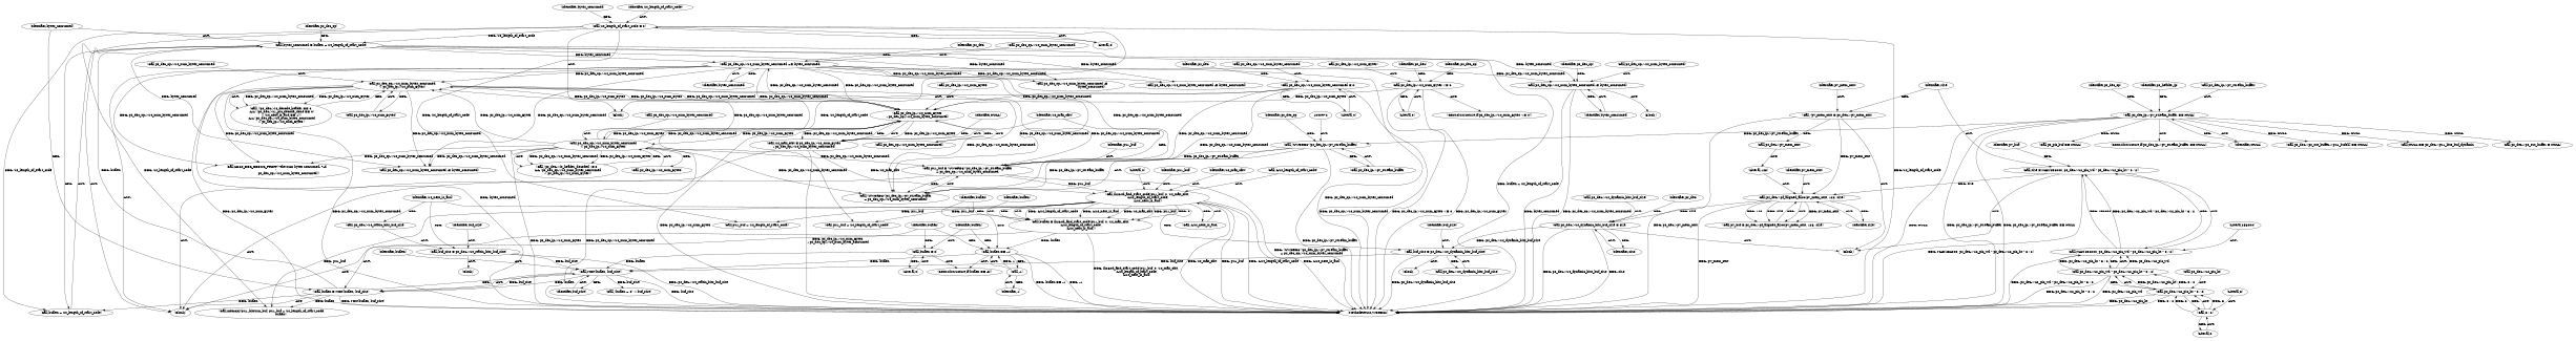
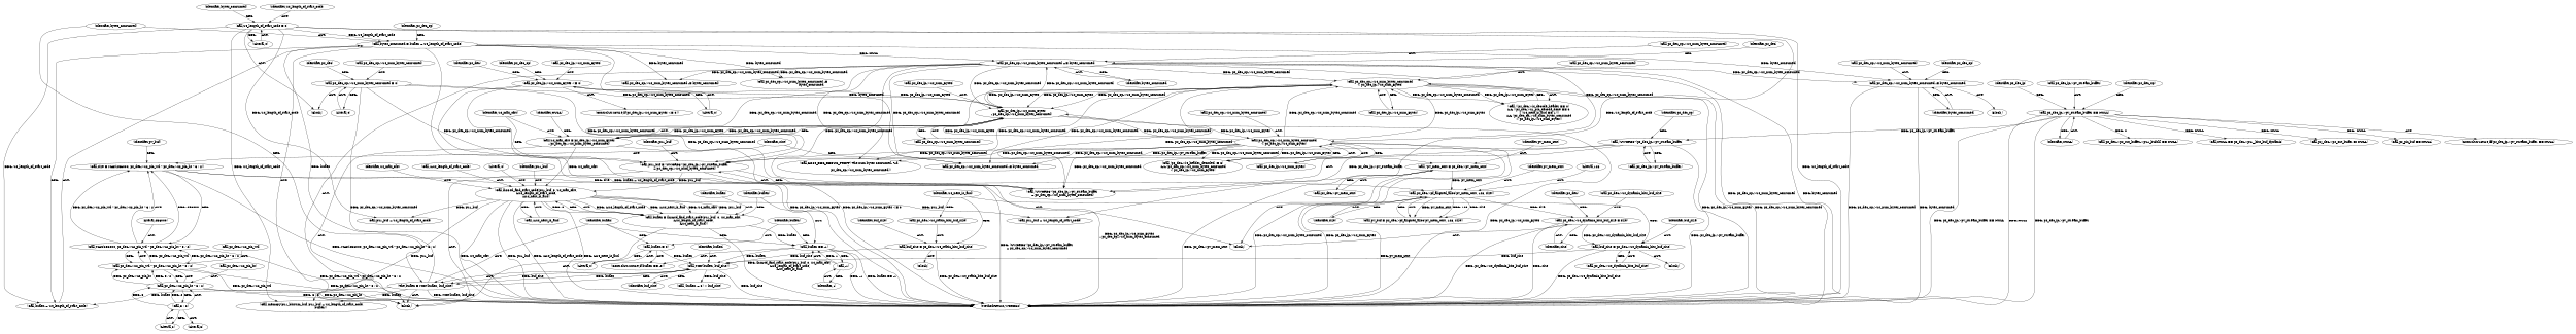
  digraph {
    n1 [label="(Call,ps_dec_op->u4_num_bytes_consumed -= bytes_consumed)"]
    n2 [label="(MethodReturn,WORD32)"]
    n3 [label="(Identifier,bytes_consumed)"]
    n4 [label="(Block,)"]
    n5 [label="(Call,bytes_consumed = buflen + u4_length_of_start_code)"]
    n6 [label="(Call,ps_dec_op->u4_num_bytes_consumed += bytes_consumed)"]
    n7 [label="(Block,)"]
    n8 [label="(Call,buflen + u4_length_of_start_code)"]
    n9 [label="(Call,ps_dec_op->u4_num_bytes_consumed -= bytes_consumed)"]
    n10 [label="(Call,ps_dec_op->u4_num_bytes_consumed -=\n                                        bytes_consumed)"]
    n11 [label="(Call,ps_dec_op->u4_num_bytes_consumed -= bytes_consumed)"]
    n12 [label="(Call,pu1_buf = (UWORD8*)ps_dec_ip->pv_stream_buffer\n + ps_dec_op->u4_num_bytes_consumed)"]
    n13 [label="(Call,(UWORD8*)ps_dec_ip->pv_stream_buffer\n + ps_dec_op->u4_num_bytes_consumed)"]
    n14 [label="(Call,ps_dec_op->u4_num_bytes_consumed\n < ps_dec_ip->u4_num_Bytes)"]
    n15 [label="(Call,ps_dec_ip->u4_num_Bytes\n - ps_dec_op->u4_num_bytes_consumed)"]
    n16 [label="(Call,H264_DEC_DEBUG_PRINT(\"The num bytes consumed: %d\n\",\n                         ps_dec_op->u4_num_bytes_consumed))"]
    n17 [label="(Call,ps_dec_op->u4_num_bytes_consumed\n < ps_dec_ip->u4_num_Bytes)"]
    n18 [label="(Identifier,bytes_consumed)"]
-   n19 [label="(Call,buflen = MIN(buflen, buf_size))"]
+   n19 [label="(The,buflen = MIN(buflen, buf_size))"]
    n20 [label="(Call,MIN(buflen, buf_size))"]
    n21 [label="(Call,memcpy(pu1_bitstrm_buf, pu1_buf + u4_length_of_start_code,\n                   buflen))"]
    n22 [label="(Identifier,buf_size)"]
    n23 [label="(Call,(buflen + 8) < buf_size)"]
    n24 [label="(Call,buflen == -1)"]
    n25 [label="(Call,-1)"]
    n26 [label="(ControlStructure,if(buflen == -5))"]
    n27 [label="(Identifier,1)"]
    n28 [label="(Call,buflen = ih264d_find_start_code(pu1_buf, 0, u4_max_ofst,\n &u4_length_of_start_code,\n &u4_next_is_aud))"]
    n29 [label="(Call,ih264d_find_start_code(pu1_buf, 0, u4_max_ofst,\n &u4_length_of_start_code,\n &u4_next_is_aud))"]
    n30 [label="(Call,&u4_next_is_aud)"]
    n31 [label="(Call,pu1_buf + u4_length_of_start_code)"]
    n32 [label="(Call,pu1_buf + u4_length_of_start_code)"]
    n33 [label="(Call,(UWORD8*)ps_dec_ip->pv_stream_buffer)"]
    n34 [label="(Call,ps_dec_ip->pv_stream_buffer)"]
    n35 [label="(Call,ps_dec_ip->pv_stream_buffer == NULL)"]
    n36 [label="(Call,ps_pic_buf == NULL)"]
    n37 [label="(ControlStructure,if(ps_dec_ip->pv_stream_buffer == NULL))"]
    n38 [label="(Identifier,NULL)"]
    n39 [label="(Call,ps_dec->ps_out_buffer->pu1_bufs[i] == NULL)"]
    n40 [label="(Call,NULL == ps_dec->pu1_bits_buf_dynamic)"]
    n41 [label="(Call,ps_dec->ps_out_buffer = NULL)"]
    n42 [label="(Call,ps_dec_ip->u4_num_Bytes)"]
    n43 [label="(Call,((ps_dec->i4_decode_header == 0)\n && ((ps_dec->u1_pic_decode_done == 0)\n || (u4_next_is_aud == 1)))\n && (ps_dec_op->u4_num_bytes_consumed\n < ps_dec_ip->u4_num_Bytes))"]
    n44 [label="(Call,u4_max_ofst = ps_dec_ip->u4_num_Bytes\n - ps_dec_op->u4_num_bytes_consumed)"]
    n45 [label="(Call,ps_dec_op->u4_num_bytes_consumed)"]
    n46 [label="(Call,(ps_dec->i4_header_decoded != 3)\n && (ps_dec_op->u4_num_bytes_consumed\n < ps_dec_ip->u4_num_Bytes))"]
    n47 [label="(Call,ps_dec_ip->u4_num_Bytes)"]
    n48 [label="(Call,ps_dec_ip->u4_num_Bytes <= 0)"]
    n49 [label="(ControlStructure,if(ps_dec_ip->u4_num_Bytes <= 0))"]
    n50 [label="(Literal,0)"]
    n51 [label="(Call,ps_dec_op->u4_num_bytes_consumed = 0)"]
    n52 [label="(Literal,0)"]
    n53 [label="(Block,)"]
    n54 [label="(Call,buflen = 0)"]
    n55 [label="(Literal,0)"]
    n56 [label="(Call,buf_size = ps_dec->u4_dynamic_bits_buf_size)"]
    n57 [label="(Call,ps_dec->u4_dynamic_bits_buf_size)"]
    n58 [label="(Block,)"]
    n59 [label="(Call,ps_dec->u4_dynamic_bits_buf_size = size)"]
    n60 [label="(Block,)"]
    n61 [label="(Identifier,size)"]
    n62 [label="(Call,ps_dec->pf_aligned_alloc(pv_mem_ctxt, 128, size))"]
    n63 [label="(Identifier,size)"]
    n64 [label="(Call,pv_buf = ps_dec->pf_aligned_alloc(pv_mem_ctxt, 128, size))"]
    n65 [label="(Call,*pv_mem_ctxt = ps_dec->pv_mem_ctxt)"]
    n66 [label="(Call,ps_dec->pv_mem_ctxt)"]
    n67 [label="(Call,size = MAX(256000, ps_dec->u2_pic_wd * ps_dec->u2_pic_ht * 3 / 2))"]
    n68 [label="(Call,MAX(256000, ps_dec->u2_pic_wd * ps_dec->u2_pic_ht * 3 / 2))"]
    n69 [label="(Call,ps_dec->u2_pic_wd * ps_dec->u2_pic_ht * 3 / 2)"]
    n70 [label="(Call,ps_dec->u2_pic_ht * 3 / 2)"]
    n71 [label="(Call,3 / 2)"]
    n72 [label="(Literal,2)"]
    n73 [label="(Call,buf_size = ps_dec->u4_static_bits_buf_size)"]
    n74 [label="(Block,)"]
    n75 [label="(Call,ps_dec->u4_static_bits_buf_size)"]
    n76 [label="(Call,u4_length_of_start_code = 0)"]
    n77 [label="(Literal,0)"]
    n78 [label="(Literal,3)"]
    n79 [label="(Identifier,buflen)"]
    n80 [label="(Identifier,u4_max_ofst)"]
    n81 [label="(Identifier,ps_dec_op)"]
    n82 [label="(Identifier,ps_dec)"]
    n83 [label="(Identifier,size)"]
    n84 [label="(Call,ps_dec_ip->u4_num_Bytes)"]
    n85 [label="(Identifier,buflen)"]
    n86 [label="(Identifier,NULL)"]
    n87 [label="(Call,ps_dec_op->u4_num_bytes_consumed)"]
    n88 [label="(Identifier,buf_size)"]
    n89 [label="(Identifier,ps_dec_op)"]
    n90 [label="(Call,ps_dec_op->u4_num_bytes_consumed)"]
    n91 [label="(Identifier,pv_mem_ctxt)"]
    n92 [label="(Call,ps_dec->u2_pic_ht)"]
    n93 [label="(Identifier,ps_dec)"]
    n94 [label="(Identifier,bytes_consumed)"]
    n95 [label="(Literal,128)"]
    n96 [label="(Call,&u4_length_of_start_code)"]
    n97 [label="(Call,ps_dec_ip->u4_num_Bytes)"]
    n98 [label="(Literal,0)"]
    n99 [label="(Call,ps_dec_op->u4_num_bytes_consumed)"]
+   n100 [label="(Call,ps_dec->u2_pic_wd)"]
    n101 [label="(Identifier,bytes_consumed)"]
    n102 [label="(Identifier,ps_dec)"]
    n103 [label="(Identifier,ps_dec_op)"]
    n104 [label="(Identifier,ps_dec)"]
    n105 [label="(Call,ps_dec_op->u4_num_bytes_consumed)"]
    n106 [label="(Identifier,u4_max_ofst)"]
    n107 [label="(Identifier,pv_mem_ctxt)"]
    n108 [label="(Literal,256000)"]
    n109 [label="(Identifier,ps_dec_op)"]
    n110 [label="(Identifier,buflen)"]
    n111 [label="(Identifier,pu1_buf)"]
-   n112 [label="(Identifier,ps_header_ip)"]
+   n112 [label="(Identifier,ps_dec_ip)"]
    n113 [label="(Call,ps_dec_op->u4_num_bytes_consumed)"]
    n114 [label="(Call,ps_dec->u4_dynamic_bits_buf_size)"]
    n115 [label="(Identifier,u4_next_is_aud)"]
    n116 [label="(Identifier,u4_length_of_start_code)"]
    n117 [label="(Identifier,pv_buf)"]
    n118 [label="(Identifier,buflen)"]
    n119 [label="(Identifier,buflen)"]
    n120 [label="(Identifier,pu1_buf)"]
    n121 [label="(Identifier,ps_dec_op)"]
    n122 [label="(Call,ps_dec_ip->pv_stream_buffer)"]
    n123 [label="(Identifier,buf_size)"]
-   1000972
    n1 -> n2 [label="DDG: ps_dec_op->u4_num_bytes_consumed"]
    n1 -> n2 [label="DDG: bytes_consumed"]
    n1 -> n3 [label="CFG: "]
    n1 -> n4 [label="AST: "]
    n3 -> n1 [label="AST: "]
    n5 -> n1 [label="DDG: bytes_consumed"]
    n5 -> n2 [label="DDG: buflen + u4_length_of_start_code"]
-   n5 -> n6 [label="DDG: bytes_consumed"]
+   n5 -> n6 [label="DDG: NULL"]
    n5 -> n7 [label="AST: "]
    n5 -> n8 [label="CFG: "]
    n5 -> n9 [label="DDG: bytes_consumed"]
    n5 -> n10 [label="DDG: bytes_consumed"]
    n5 -> n11 [label="DDG: bytes_consumed"]
    n6 -> n1 [label="DDG: ps_dec_op->u4_num_bytes_consumed"]
    n6 -> n2 [label="DDG: ps_dec_op->u4_num_bytes_consumed"]
    n6 -> n2 [label="DDG: bytes_consumed"]
    n6 -> n7 [label="AST: "]
    n6 -> n9 [label="DDG: ps_dec_op->u4_num_bytes_consumed"]
    n6 -> n10 [label="DDG: ps_dec_op->u4_num_bytes_consumed"]
    n6 -> n11 [label="DDG: ps_dec_op->u4_num_bytes_consumed"]
    n6 -> n12 [label="DDG: ps_dec_op->u4_num_bytes_consumed"]
    n6 -> n13 [label="DDG: ps_dec_op->u4_num_bytes_consumed"]
    n6 -> n14 [label="DDG: ps_dec_op->u4_num_bytes_consumed"]
    n6 -> n15 [label="DDG: ps_dec_op->u4_num_bytes_consumed"]
    n6 -> n16 [label="DDG: ps_dec_op->u4_num_bytes_consumed"]
    n6 -> n17 [label="DDG: ps_dec_op->u4_num_bytes_consumed"]
    n6 -> n18 [label="CFG: "]
    n8 -> n5 [label="AST: "]
    n12 -> n2 [label="DDG: (UWORD8*)ps_dec_ip->pv_stream_buffer\n + ps_dec_op->u4_num_bytes_consumed"]
    n12 -> n7 [label="AST: "]
    n12 -> n13 [label="CFG: "]
    n12 -> n29 [label="DDG: pu1_buf"]
    n13 -> n12 [label="AST: "]
    n14 -> n2 [label="DDG: ps_dec_ip->u4_num_Bytes"]
    n14 -> n2 [label="DDG: ps_dec_op->u4_num_bytes_consumed"]
    n14 -> n11 [label="DDG: ps_dec_op->u4_num_bytes_consumed"]
    n14 -> n12 [label="DDG: ps_dec_op->u4_num_bytes_consumed"]
    n14 -> n13 [label="DDG: ps_dec_op->u4_num_bytes_consumed"]
    n14 -> n15 [label="DDG: ps_dec_ip->u4_num_Bytes"]
    n14 -> n15 [label="DDG: ps_dec_op->u4_num_bytes_consumed"]
    n14 -> n16 [label="DDG: ps_dec_op->u4_num_bytes_consumed"]
    n14 -> n42 [label="CFG: "]
    n14 -> n43 [label="AST: "]
    n14 -> n43 [label="DDG: ps_dec_op->u4_num_bytes_consumed"]
    n14 -> n43 [label="DDG: ps_dec_ip->u4_num_Bytes"]
    n15 -> n2 [label="DDG: ps_dec_ip->u4_num_Bytes"]
    n15 -> n6 [label="DDG: ps_dec_op->u4_num_bytes_consumed"]
    n15 -> n14 [label="DDG: ps_dec_ip->u4_num_Bytes"]
    n15 -> n17 [label="DDG: ps_dec_ip->u4_num_Bytes"]
    n15 -> n44 [label="AST: "]
    n15 -> n44 [label="DDG: ps_dec_ip->u4_num_Bytes"]
    n15 -> n44 [label="DDG: ps_dec_op->u4_num_bytes_consumed"]
    n15 -> n45 [label="CFG: "]
    n17 -> n2 [label="DDG: ps_dec_ip->u4_num_Bytes"]
    n17 -> n2 [label="DDG: ps_dec_op->u4_num_bytes_consumed"]
    n17 -> n11 [label="DDG: ps_dec_op->u4_num_bytes_consumed"]
    n17 -> n12 [label="DDG: ps_dec_op->u4_num_bytes_consumed"]
    n17 -> n13 [label="DDG: ps_dec_op->u4_num_bytes_consumed"]
    n17 -> n14 [label="DDG: ps_dec_op->u4_num_bytes_consumed"]
    n17 -> n14 [label="DDG: ps_dec_ip->u4_num_Bytes"]
    n17 -> n15 [label="DDG: ps_dec_ip->u4_num_Bytes"]
    n17 -> n15 [label="DDG: ps_dec_op->u4_num_bytes_consumed"]
    n17 -> n16 [label="DDG: ps_dec_op->u4_num_bytes_consumed"]
    n17 -> n46 [label="AST: "]
    n17 -> n46 [label="DDG: ps_dec_op->u4_num_bytes_consumed"]
    n17 -> n46 [label="DDG: ps_dec_ip->u4_num_Bytes"]
    n17 -> n47 [label="CFG: "]
    n18 -> n6 [label="AST: "]
    n19 -> n2 [label="DDG: MIN(buflen, buf_size)"]
    n19 -> n5 [label="DDG: buflen"]
    n19 -> n7 [label="AST: "]
    n19 -> n8 [label="DDG: buflen"]
    n19 -> n20 [label="CFG: "]
    n19 -> n21 [label="DDG: buflen"]
    n20 -> n2 [label="DDG: buf_size"]
    n20 -> n19 [label="AST: "]
    n20 -> n19 [label="DDG: buflen"]
    n20 -> n19 [label="DDG: buf_size"]
    n20 -> n22 [label="CFG: "]
    n20 -> n23 [label="DDG: buf_size"]
    n22 -> n20 [label="AST: "]
    n24 -> n2 [label="DDG: -1"]
    n24 -> n2 [label="DDG: buflen == -1"]
    n24 -> n20 [label="DDG: buflen"]
    n24 -> n25 [label="CFG: "]
    n24 -> n26 [label="AST: "]
    n25 -> n24 [label="AST: "]
    n25 -> n24 [label="DDG: 1"]
    n25 -> n27 [label="CFG: "]
    n27 -> n25 [label="AST: "]
    n28 -> n2 [label="DDG: ih264d_find_start_code(pu1_buf, 0, u4_max_ofst,\n &u4_length_of_start_code,\n &u4_next_is_aud)"]
    n28 -> n7 [label="AST: "]
    n28 -> n24 [label="DDG: buflen"]
    n28 -> n29 [label="CFG: "]
    n29 -> n2 [label="DDG: u4_max_ofst"]
    n29 -> n2 [label="DDG: pu1_buf"]
    n29 -> n2 [label="DDG: &u4_length_of_start_code"]
    n29 -> n2 [label="DDG: &u4_next_is_aud"]
    n29 -> n21 [label="DDG: pu1_buf"]
    n29 -> n28 [label="AST: "]
    n29 -> n28 [label="DDG: &u4_length_of_start_code"]
    n29 -> n28 [label="DDG: &u4_next_is_aud"]
    n29 -> n28 [label="DDG: u4_max_ofst"]
    n29 -> n28 [label="DDG: pu1_buf"]
    n29 -> n28 [label="DDG: 0"]
    n29 -> n30 [label="CFG: "]
    n29 -> n31 [label="DDG: pu1_buf"]
    n29 -> n32 [label="DDG: pu1_buf"]
    n30 -> n29 [label="AST: "]
    n33 -> n2 [label="DDG: ps_dec_ip->pv_stream_buffer"]
    n33 -> n12 [label="DDG: ps_dec_ip->pv_stream_buffer"]
    n33 -> n13 [label="AST: "]
    n33 -> n13 [label="DDG: ps_dec_ip->pv_stream_buffer"]
    n33 -> n34 [label="CFG: "]
    n34 -> n33 [label="AST: "]
    n35 -> n2 [label="DDG: ps_dec_ip->pv_stream_buffer == NULL"]
    n35 -> n2 [label="DDG: NULL"]
    n35 -> n2 [label="DDG: ps_dec_ip->pv_stream_buffer"]
    n35 -> n33 [label="DDG: ps_dec_ip->pv_stream_buffer"]
    n35 -> n36 [label="DDG: NULL"]
    n35 -> n37 [label="AST: "]
    n35 -> n38 [label="CFG: "]
-   n35 -> n39 [label="DDG: NULL"]
+   n35 -> n39 [label="DDG: 0"]
    n35 -> n40 [label="DDG: NULL"]
    n35 -> n41 [label="DDG: NULL"]
    n38 -> n35 [label="AST: "]
    n42 -> n14 [label="AST: "]
    n43 -> n14 [label="CFG: "]
    n44 -> n2 [label="DDG: ps_dec_ip->u4_num_Bytes\n - ps_dec_op->u4_num_bytes_consumed"]
    n44 -> n7 [label="AST: "]
    n44 -> n15 [label="CFG: "]
    n44 -> n29 [label="DDG: u4_max_ofst"]
    n45 -> n15 [label="AST: "]
    n46 -> n17 [label="CFG: "]
    n47 -> n17 [label="AST: "]
    n48 -> n2 [label="DDG: ps_dec_ip->u4_num_Bytes"]
    n48 -> n2 [label="DDG: ps_dec_ip->u4_num_Bytes <= 0"]
    n48 -> n15 [label="DDG: ps_dec_ip->u4_num_Bytes"]
    n48 -> n49 [label="AST: "]
    n48 -> n50 [label="CFG: "]
    n50 -> n48 [label="AST: "]
    n51 -> n2 [label="DDG: ps_dec_op->u4_num_bytes_consumed"]
    n51 -> n12 [label="DDG: ps_dec_op->u4_num_bytes_consumed"]
    n51 -> n13 [label="DDG: ps_dec_op->u4_num_bytes_consumed"]
    n51 -> n15 [label="DDG: ps_dec_op->u4_num_bytes_consumed"]
    n51 -> n52 [label="CFG: "]
    n51 -> n53 [label="AST: "]
    n52 -> n51 [label="AST: "]
    n54 -> n20 [label="DDG: buflen"]
    n54 -> n26 [label="AST: "]
    n54 -> n55 [label="CFG: "]
    n55 -> n54 [label="AST: "]
    n56 -> n2 [label="DDG: ps_dec->u4_dynamic_bits_buf_size"]
    n56 -> n20 [label="DDG: buf_size"]
    n56 -> n57 [label="CFG: "]
    n56 -> n58 [label="AST: "]
    n57 -> n56 [label="AST: "]
    n59 -> n2 [label="DDG: ps_dec->u4_dynamic_bits_buf_size"]
    n59 -> n2 [label="DDG: size"]
    n59 -> n56 [label="DDG: ps_dec->u4_dynamic_bits_buf_size"]
    n59 -> n60 [label="AST: "]
    n59 -> n61 [label="CFG: "]
    n61 -> n59 [label="AST: "]
    n62 -> n2 [label="DDG: pv_mem_ctxt"]
    n62 -> n59 [label="DDG: size"]
    n62 -> n63 [label="CFG: "]
    n62 -> n64 [label="AST: "]
    n62 -> n64 [label="DDG: pv_mem_ctxt"]
    n62 -> n64 [label="DDG: 128"]
    n62 -> n64 [label="DDG: size"]
    n63 -> n62 [label="AST: "]
    n64 -> n62 [label="CFG: "]
    n65 -> n2 [label="DDG: ps_dec->pv_mem_ctxt"]
    n65 -> n60 [label="AST: "]
    n65 -> n62 [label="DDG: pv_mem_ctxt"]
    n65 -> n66 [label="CFG: "]
-   n66 -> n95 [label="AST: "]
+   n66 -> n65 [label="AST: "]
    n67 -> n2 [label="DDG: MAX(256000, ps_dec->u2_pic_wd * ps_dec->u2_pic_ht * 3 / 2)"]
    n67 -> n60 [label="AST: "]
    n67 -> n62 [label="DDG: size"]
    n67 -> n68 [label="CFG: "]
    n68 -> n2 [label="DDG: ps_dec->u2_pic_wd * ps_dec->u2_pic_ht * 3 / 2"]
    n68 -> n67 [label="AST: "]
    n68 -> n67 [label="DDG: 256000"]
    n68 -> n67 [label="DDG: ps_dec->u2_pic_wd * ps_dec->u2_pic_ht * 3 / 2"]
    n68 -> n69 [label="CFG: "]
    n69 -> n2 [label="DDG: ps_dec->u2_pic_wd"]
    n69 -> n2 [label="DDG: ps_dec->u2_pic_ht * 3 / 2"]
    n69 -> n68 [label="AST: "]
    n69 -> n68 [label="DDG: ps_dec->u2_pic_wd"]
    n69 -> n68 [label="DDG: ps_dec->u2_pic_ht * 3 / 2"]
    n69 -> n70 [label="CFG: "]
    n70 -> n2 [label="DDG: 3 / 2"]
    n70 -> n2 [label="DDG: ps_dec->u2_pic_ht"]
    n70 -> n69 [label="AST: "]
    n70 -> n69 [label="DDG: ps_dec->u2_pic_ht"]
    n70 -> n69 [label="DDG: 3 / 2"]
    n70 -> n71 [label="CFG: "]
    n71 -> n70 [label="AST: "]
    n71 -> n70 [label="DDG: 3"]
    n71 -> n70 [label="DDG: 2"]
    n71 -> n72 [label="CFG: "]
    n72 -> n71 [label="AST: "]
    n73 -> n2 [label="DDG: ps_dec->u4_static_bits_buf_size"]
    n73 -> n20 [label="DDG: buf_size"]
    n73 -> n74 [label="AST: "]
    n75 -> n73 [label="AST: "]
    n76 -> n2 [label="DDG: u4_length_of_start_code"]
    n76 -> n5 [label="DDG: u4_length_of_start_code"]
    n76 -> n8 [label="DDG: u4_length_of_start_code"]
    n76 -> n21 [label="DDG: u4_length_of_start_code"]
    n76 -> n31 [label="DDG: u4_length_of_start_code"]
    n76 -> n32 [label="DDG: u4_length_of_start_code"]
    n76 -> n53 [label="AST: "]
    n76 -> n77 [label="CFG: "]
    n77 -> n76 [label="AST: "]
-   n78 -> n71 [label="AST: "]
+   n71 -> n78 [label="AST: "]
    n79 -> n24 [label="AST: "]
    n79 -> n28 [label="CFG: "]
    n80 -> n29 [label="AST: "]
    n81 -> n5 [label="CFG: "]
    n82 -> n51 [label="CFG: "]
    n83 -> n65 [label="CFG: "]
    n83 -> n67 [label="AST: "]
    n84 -> n48 [label="AST: "]
    n85 -> n20 [label="AST: "]
    n86 -> n44 [label="CFG: "]
    n87 -> n17 [label="AST: "]
    n88 -> n73 [label="AST: "]
    n89 -> n35 [label="CFG: "]
    n90 -> n1 [label="AST: "]
    n91 -> n62 [label="AST: "]
    n92 -> n70 [label="AST: "]
    n93 -> n59 [label="CFG: "]
    n94 -> n76 [label="CFG: "]
    n95 -> n62 [label="AST: "]
    n96 -> n29 [label="AST: "]
    n97 -> n15 [label="AST: "]
    n98 -> n29 [label="AST: "]
    n99 -> n51 [label="AST: "]
+   n100 -> n69 [label="AST: "]
    n101 -> n5 [label="AST: "]
    n101 -> n19 [label="CFG: "]
    n102 -> n48 [label="CFG: "]
    n103 -> n48 [label="CFG: "]
    n104 -> n6 [label="CFG: "]
    n105 -> n6 [label="AST: "]
    n106 -> n12 [label="CFG: "]
    n106 -> n44 [label="AST: "]
    n107 -> n65 [label="AST: "]
    n108 -> n68 [label="AST: "]
    n109 -> n33 [label="CFG: "]
    n110 -> n28 [label="AST: "]
    n111 -> n12 [label="AST: "]
    n112 -> n35 [label="CFG: "]
    n113 -> n14 [label="AST: "]
    n114 -> n59 [label="AST: "]
    n115 -> n56 [label="CFG: "]
    n115 -> n73 [label="CFG: "]
    n115 -> n75 [label="CFG: "]
    n116 -> n76 [label="AST: "]
    n117 -> n67 [label="CFG: "]
    n118 -> n24 [label="CFG: "]
    n118 -> n54 [label="AST: "]
    n119 -> n19 [label="AST: "]
    n119 -> n24 [label="CFG: "]
    n119 -> n54 [label="CFG: "]
    n120 -> n29 [label="AST: "]
    n121 -> n1 [label="CFG: "]
    n122 -> n35 [label="AST: "]
    n123 -> n56 [label="AST: "]
-   1000972 -> n33 [label="AST: "]
  }
